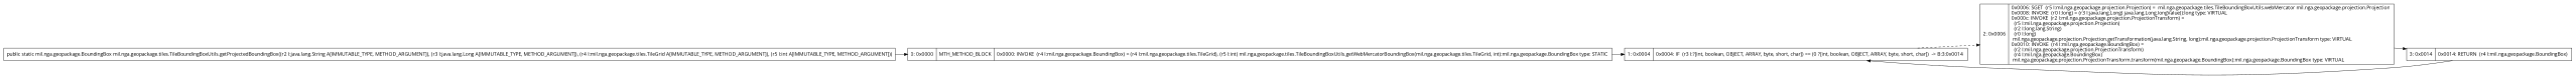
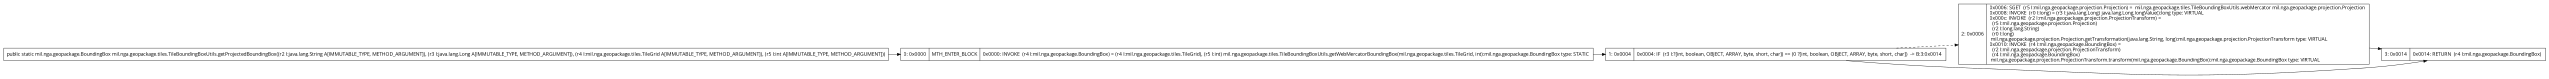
  digraph {
    fontname="Open Sans"
    rankdir=LR
    node [fontname="Open Sans" shape=record]
    edge [fontname="Open Sans"]
-   n1 [label="{0\:\ 0x0000|MTH_METHOD_BLOCK\l|0x0000: INVOKE  (r4 I:mil.nga.geopackage.BoundingBox) = (r4 I:mil.nga.geopackage.tiles.TileGrid), (r5 I:int) mil.nga.geopackage.tiles.TileBoundingBoxUtils.getWebMercatorBoundingBox(mil.nga.geopackage.tiles.TileGrid, int):mil.nga.geopackage.BoundingBox type: STATIC \l}"]
+   n1 [label="{0\:\ 0x0000|MTH_ENTER_BLOCK\l|0x0000: INVOKE  (r4 I:mil.nga.geopackage.BoundingBox) = (r4 I:mil.nga.geopackage.tiles.TileGrid), (r5 I:int) mil.nga.geopackage.tiles.TileBoundingBoxUtils.getWebMercatorBoundingBox(mil.nga.geopackage.tiles.TileGrid, int):mil.nga.geopackage.BoundingBox type: STATIC \l}"]
    n2 [label="{1\:\ 0x0004|0x0004: IF  (r3 I:?[int, boolean, OBJECT, ARRAY, byte, short, char]) == (0 ?[int, boolean, OBJECT, ARRAY, byte, short, char])  \-\> B:3:0x0014 \l}"]
    n3 [label="{2\:\ 0x0006|0x0006: SGET  (r5 I:mil.nga.geopackage.projection.Projection) =  mil.nga.geopackage.tiles.TileBoundingBoxUtils.webMercator mil.nga.geopackage.projection.Projection \l0x0008: INVOKE  (r0 I:long) = (r3 I:java.lang.Long) java.lang.Long.longValue():long type: VIRTUAL \l0x000c: INVOKE  (r2 I:mil.nga.geopackage.projection.ProjectionTransform) = \l  (r5 I:mil.nga.geopackage.projection.Projection)\l  (r2 I:long.lang.String)\l  (r0 I:long)\l mil.nga.geopackage.projection.Projection.getTransformation(java.lang.String, long):mil.nga.geopackage.projection.ProjectionTransform type: VIRTUAL \l0x0010: INVOKE  (r4 I:mil.nga.geopackage.BoundingBox) = \l  (r2 I:mil.nga.geopackage.projection.ProjectionTransform)\l  (r4 I:mil.nga.geopackage.BoundingBox)\l mil.nga.geopackage.projection.ProjectionTransform.transform(mil.nga.geopackage.BoundingBox):mil.nga.geopackage.BoundingBox type: VIRTUAL \l}"]
    n4 [label="{3\:\ 0x0014|0x0014: RETURN  (r4 I:mil.nga.geopackage.BoundingBox) \l}"]
    n5 [label="{public static mil.nga.geopackage.BoundingBox mil.nga.geopackage.tiles.TileBoundingBoxUtils.getProjectedBoundingBox((r2 I:java.lang.String A[IMMUTABLE_TYPE, METHOD_ARGUMENT]), (r3 I:java.lang.Long A[IMMUTABLE_TYPE, METHOD_ARGUMENT]), (r4 I:mil.nga.geopackage.tiles.TileGrid A[IMMUTABLE_TYPE, METHOD_ARGUMENT]), (r5 I:int A[IMMUTABLE_TYPE, METHOD_ARGUMENT])) }"]
    n1 -> n2
    n2 -> n3 [style=dashed]
-   n4 -> n2
+   n2 -> n4
    n3 -> n4
    n5 -> n1
  }
